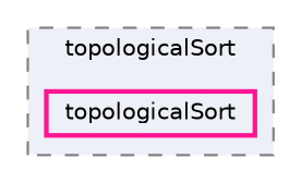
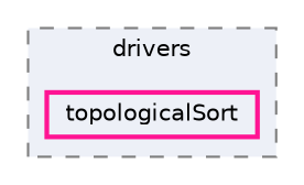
  digraph {
    compound=true
    rankdir=LR
    n1 [color=deeppink fillcolor="#edf0f7" fontname=Helvetica fontsize=10 height=0.2 label=topologicalSort shape=box style="filled,bold" width=0.4]
    subgraph cluster_1 {
      bgcolor="#edf0f7"
      fontname=Helvetica
      fontsize=10
-     label=topologicalSort
+     label=drivers
      pencolor=grey50
      style="filled,dashed"
      n1
    }
  }
